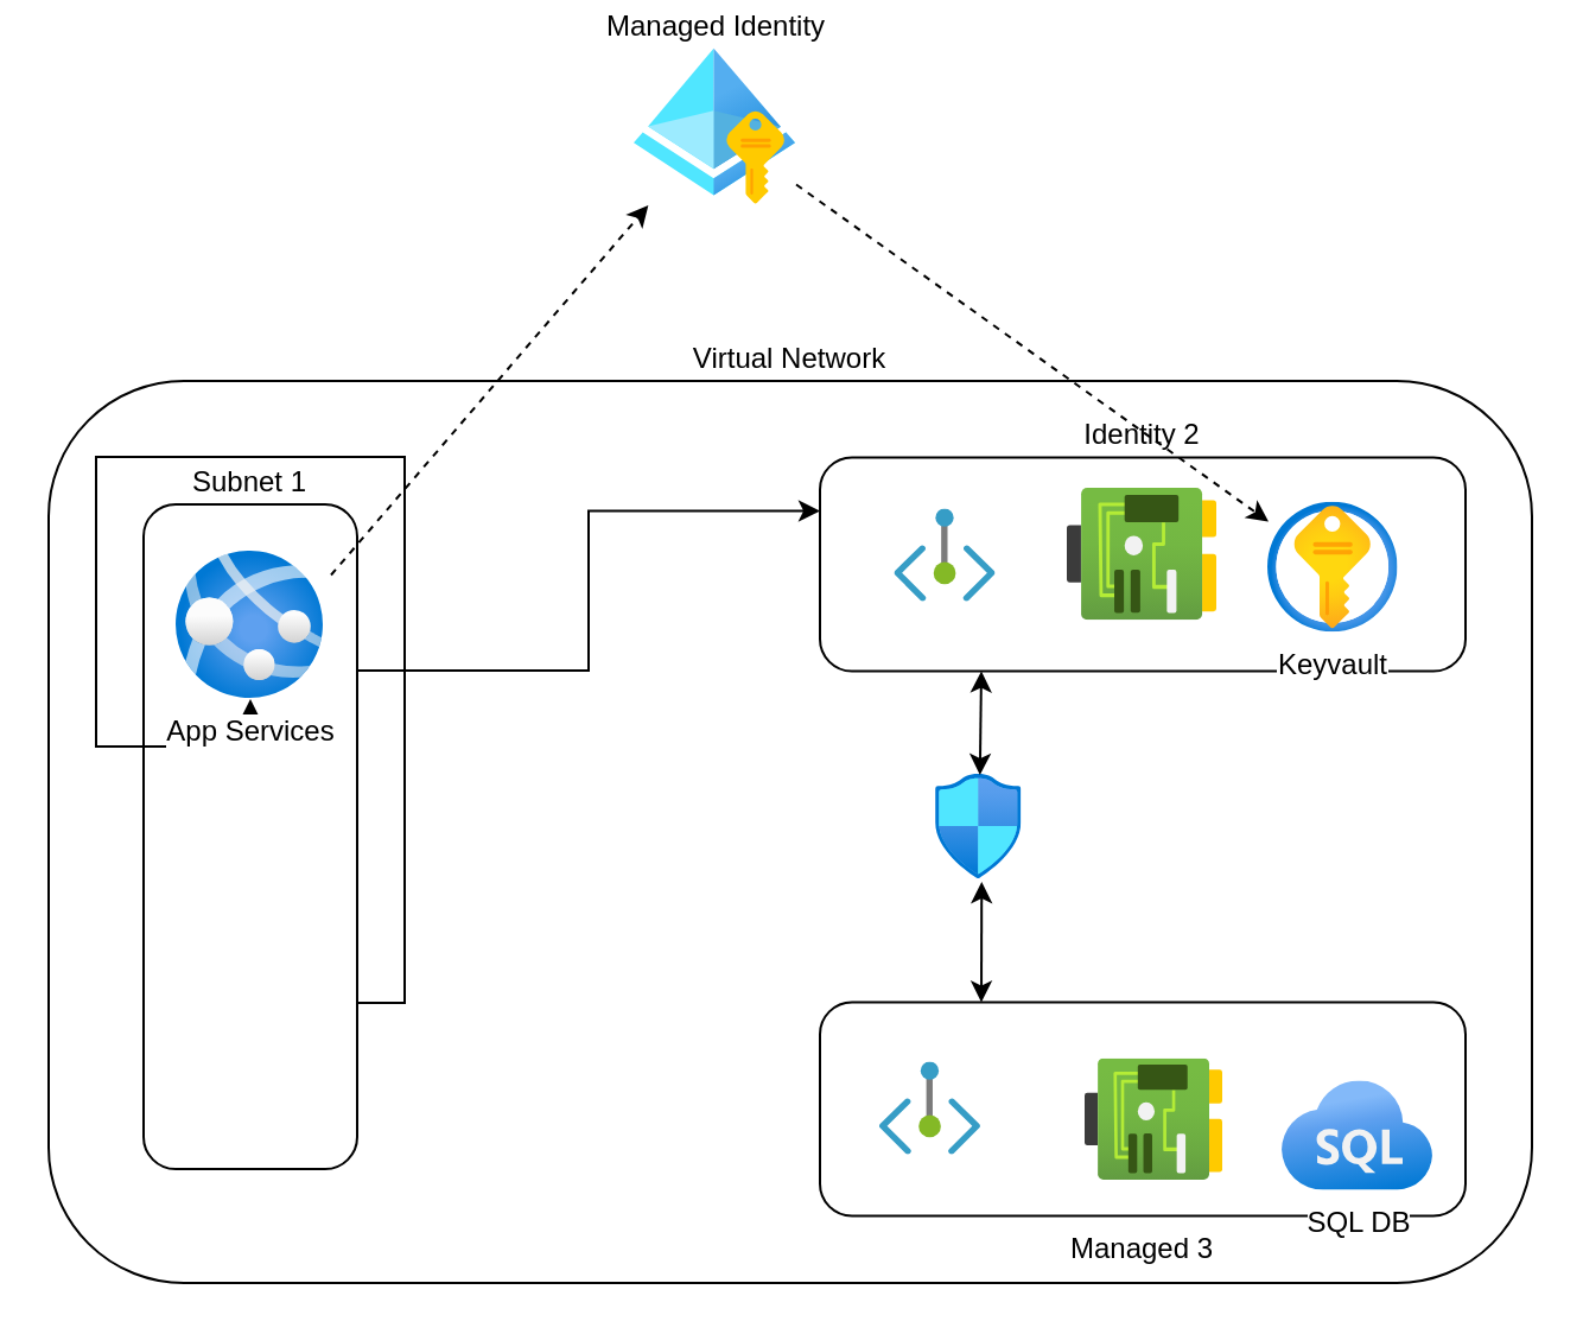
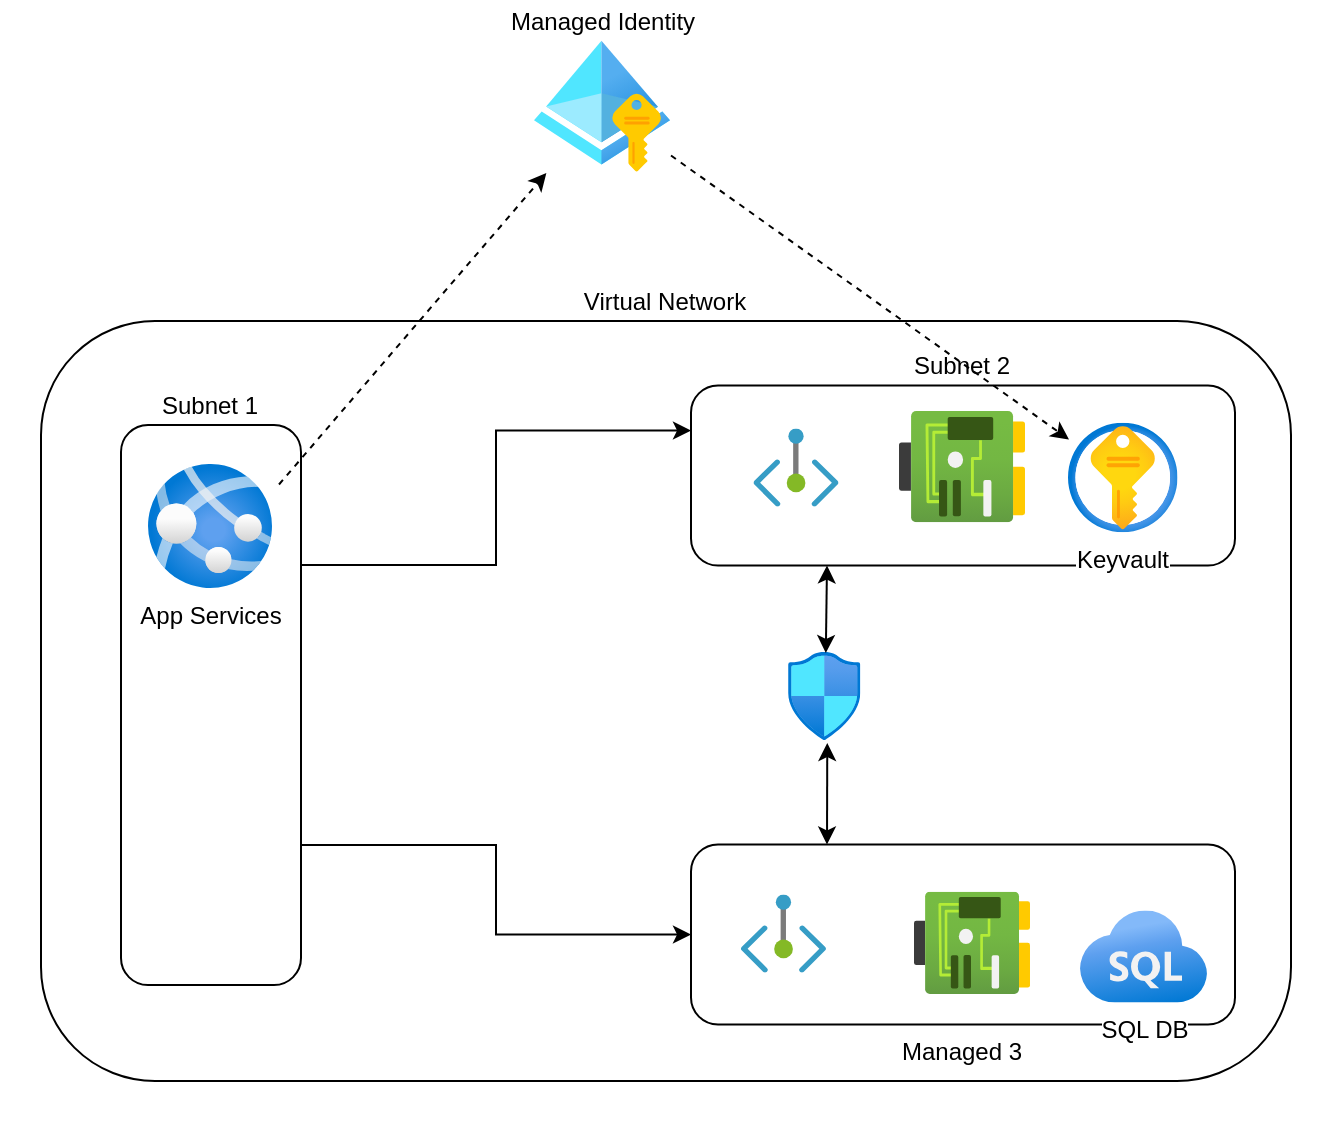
  <mxCell id="0" />
  <mxCell id="1" parent="0" />
  <mxCell id="2" value="Virtual Network" style="rounded=1;whiteSpace=wrap;html=1;fillColor=none;labelPosition=center;verticalLabelPosition=top;align=center;verticalAlign=bottom;" parent="1" vertex="1"><mxGeometry x="20" y="160" width="625" height="380" as="geometry" /></mxCell>
  <mxCell id="3" value="Managed 3" style="rounded=1;whiteSpace=wrap;html=1;fillColor=none;labelPosition=center;verticalLabelPosition=bottom;align=center;verticalAlign=top;" parent="1" vertex="1"><mxGeometry x="345" y="421.75" width="272" height="90" as="geometry" /></mxCell>
  <mxCell id="4" style="edgeStyle=orthogonalEdgeStyle;rounded=0;orthogonalLoop=1;jettySize=auto;html=1;exitX=1;exitY=0.25;exitDx=0;exitDy=0;entryX=0;entryY=0.25;entryDx=0;entryDy=0;" parent="1" source="6" target="7" edge="1"><mxGeometry relative="1" as="geometry" /></mxCell>
- <mxCell id="5" style="edgeStyle=orthogonalEdgeStyle;rounded=0;orthogonalLoop=1;jettySize=auto;html=1;exitX=1;exitY=0.75;exitDx=0;exitDy=0;" parent="1" source="6" target="20" edge="1"><mxGeometry relative="1" as="geometry" /></mxCell>
+ <mxCell id="5" style="edgeStyle=orthogonalEdgeStyle;rounded=0;orthogonalLoop=1;jettySize=auto;html=1;exitX=1;exitY=0.75;exitDx=0;exitDy=0;entryX=0;entryY=0.5;entryDx=0;entryDy=0;" parent="1" source="6" target="3" edge="1"><mxGeometry relative="1" as="geometry" /></mxCell>
  <mxCell id="6" value="Subnet 1" style="rounded=1;whiteSpace=wrap;html=1;fillColor=none;labelPosition=center;verticalLabelPosition=top;align=center;verticalAlign=bottom;" parent="1" vertex="1"><mxGeometry x="60" y="212" width="90" height="280" as="geometry" /></mxCell>
- <mxCell id="7" value="Identity 2" style="rounded=1;whiteSpace=wrap;html=1;fillColor=none;labelPosition=center;verticalLabelPosition=top;align=center;verticalAlign=bottom;" parent="1" vertex="1"><mxGeometry x="345" y="192.25" width="272" height="90" as="geometry" /></mxCell>
+ <mxCell id="7" value="Subnet 2" style="rounded=1;whiteSpace=wrap;html=1;fillColor=none;labelPosition=center;verticalLabelPosition=top;align=center;verticalAlign=bottom;" parent="1" vertex="1"><mxGeometry x="345" y="192.25" width="272" height="90" as="geometry" /></mxCell>
  <mxCell id="8" value="" style="aspect=fixed;html=1;points=[];align=center;image;fontSize=12;image=img/lib/azure2/networking/Private_Endpoint.svg;fillColor=none;" parent="1" vertex="1"><mxGeometry x="370.45" y="447.25" width="42.55" height="39" as="geometry" /></mxCell>
  <mxCell id="9" value="" style="aspect=fixed;html=1;points=[];align=center;image;fontSize=12;image=img/lib/azure2/networking/Network_Security_Groups.svg;rounded=1;fillColor=none;" parent="1" vertex="1"><mxGeometry x="394" y="326" width="36.24" height="44" as="geometry" /></mxCell>
  <mxCell id="10" value="" style="endArrow=classic;startArrow=classic;html=1;rounded=0;entryX=0.528;entryY=1.023;entryDx=0;entryDy=0;entryPerimeter=0;exitX=0.25;exitY=0;exitDx=0;exitDy=0;" parent="1" source="3" target="9" edge="1"><mxGeometry width="50" height="50" relative="1" as="geometry"><mxPoint x="605" y="419.5" as="sourcePoint" /><mxPoint x="658" y="372.992" as="targetPoint" /></mxGeometry></mxCell>
  <mxCell id="11" value="" style="endArrow=classic;startArrow=classic;html=1;rounded=0;entryX=0.25;entryY=1;entryDx=0;entryDy=0;" parent="1" source="9" target="7" edge="1"><mxGeometry width="50" height="50" relative="1" as="geometry"><mxPoint x="534.88" y="340" as="sourcePoint" /><mxPoint x="398" y="290" as="targetPoint" /></mxGeometry></mxCell>
  <mxCell id="12" value="" style="aspect=fixed;html=1;points=[];align=center;image;fontSize=12;image=img/lib/azure2/networking/Private_Endpoint.svg;fillColor=none;" parent="1" vertex="1"><mxGeometry x="376.72" y="214.25" width="42.55" height="39" as="geometry" /></mxCell>
  <mxCell id="13" value="Managed Identity" style="aspect=fixed;html=1;points=[];align=center;image;fontSize=12;image=img/lib/azure2/identity/Managed_Identities.svg;labelPosition=center;verticalLabelPosition=top;verticalAlign=bottom;" parent="1" vertex="1"><mxGeometry x="267" y="20" width="68" height="66" as="geometry" /></mxCell>
  <mxCell id="14" value="" style="endArrow=classic;html=1;rounded=0;dashed=1;" parent="1" target="13" edge="1"><mxGeometry width="50" height="50" relative="1" as="geometry"><mxPoint x="139" y="241.745" as="sourcePoint" /><mxPoint x="335" y="140" as="targetPoint" /></mxGeometry></mxCell>
  <mxCell id="15" value="" style="endArrow=classic;html=1;rounded=0;dashed=1;" parent="1" source="13" target="17" edge="1"><mxGeometry width="50" height="50" relative="1" as="geometry"><mxPoint x="405" y="460" as="sourcePoint" /><mxPoint x="688" y="221.493" as="targetPoint" /></mxGeometry></mxCell>
  <mxCell id="16" value="SQL DB" style="aspect=fixed;html=1;points=[];align=center;image;fontSize=12;image=img/lib/azure2/databases/Azure_SQL.svg;" parent="1" vertex="1"><mxGeometry x="539.75" y="455.25" width="64" height="46" as="geometry" /></mxCell>
  <mxCell id="17" value="Keyvault" style="aspect=fixed;html=1;points=[];align=center;image;fontSize=12;image=img/lib/azure2/security/Key_Vaults.svg;" parent="1" vertex="1"><mxGeometry x="534" y="211.38" width="54.75" height="54.75" as="geometry" /></mxCell>
  <mxCell id="18" value="" style="aspect=fixed;html=1;points=[];align=center;image;fontSize=12;image=img/lib/azure2/networking/Network_Interfaces.svg;" parent="1" vertex="1"><mxGeometry x="457" y="445.82" width="58" height="51.18" as="geometry" /></mxCell>
  <mxCell id="19" value="" style="aspect=fixed;html=1;points=[];align=center;image;fontSize=12;image=img/lib/azure2/networking/Network_Interfaces.svg;" parent="1" vertex="1"><mxGeometry x="449.5" y="205.54" width="63" height="55.59" as="geometry" /></mxCell>
  <mxCell id="20" value="App Services" style="aspect=fixed;html=1;points=[];align=center;image;fontSize=12;image=img/lib/azure2/containers/App_Services.svg;" parent="1" vertex="1"><mxGeometry x="74" y="232" width="62" height="62" as="geometry" /></mxCell>
